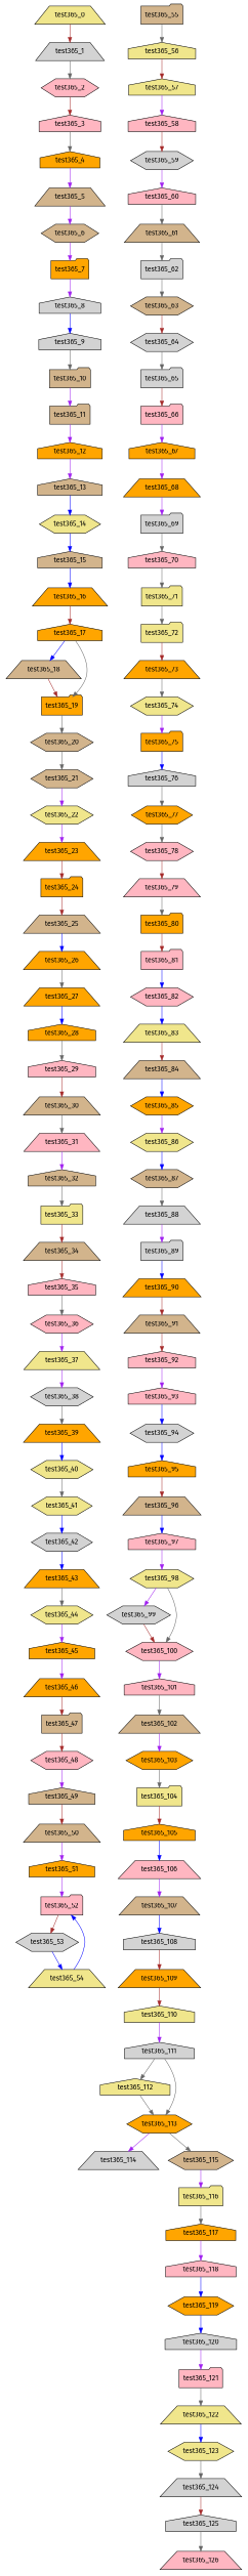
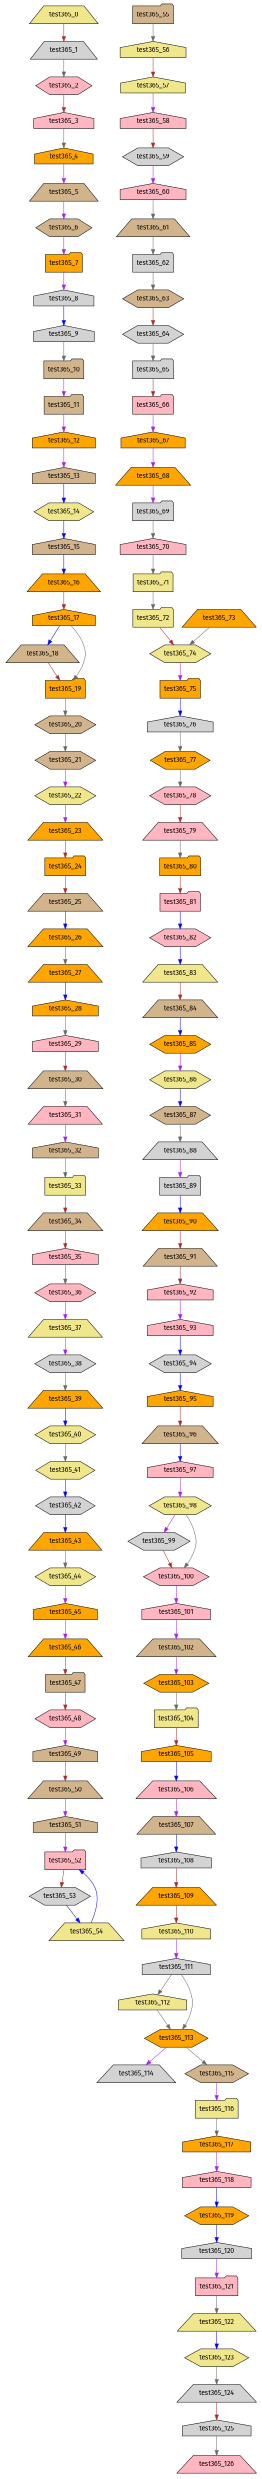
  digraph {
    fontname="Fira Sans"
    node [fillcolor=orange fontname="Fira Sans" shape=trapezium style=filled]
    edge [color=gray40 fontname="Fira Sans"]
    test365_0 [fillcolor=khaki]
    test365_1 [fillcolor=lightgrey]
    test365_2 [fillcolor=lightpink shape=hexagon]
    test365_3 [fillcolor=lightpink shape=house]
    test365_4 [shape=house]
    test365_5 [fillcolor=tan]
    test365_6 [fillcolor=tan shape=hexagon]
    test365_7 [shape=folder]
    test365_8 [fillcolor=lightgrey shape=house]
    test365_9 [fillcolor=lightgrey shape=house]
    test365_10 [fillcolor=tan shape=folder]
    test365_11 [fillcolor=tan shape=folder]
    test365_12 [shape=house]
    test365_13 [fillcolor=tan shape=house]
    test365_14 [fillcolor=khaki shape=hexagon]
    test365_15 [fillcolor=tan shape=house]
    test365_16
    test365_17 [shape=house]
    test365_18 [fillcolor=tan]
    test365_19 [shape=folder]
    test365_20 [fillcolor=tan shape=hexagon]
    test365_21 [fillcolor=tan shape=hexagon]
    test365_22 [fillcolor=khaki shape=hexagon]
    test365_23
    test365_24 [shape=folder]
    test365_25 [fillcolor=tan]
    test365_26
    test365_27
    test365_28 [shape=house]
    test365_29 [fillcolor=lightpink shape=house]
    test365_30 [fillcolor=tan]
    test365_31 [fillcolor=lightpink]
    test365_32 [fillcolor=tan shape=house]
    test365_33 [fillcolor=khaki shape=folder]
    test365_34 [fillcolor=tan]
    test365_35 [fillcolor=lightpink shape=house]
    test365_36 [fillcolor=lightpink shape=hexagon]
    test365_37 [fillcolor=khaki]
    test365_38 [fillcolor=lightgrey shape=hexagon]
    test365_39
    test365_40 [fillcolor=khaki shape=hexagon]
    test365_41 [fillcolor=khaki shape=hexagon]
    test365_42 [fillcolor=lightgrey shape=hexagon]
    test365_43
    test365_44 [fillcolor=khaki shape=hexagon]
    test365_45 [shape=house]
    test365_46
    test365_47 [fillcolor=tan shape=folder]
    test365_48 [fillcolor=lightpink shape=hexagon]
    test365_49 [fillcolor=tan shape=house]
    test365_50 [fillcolor=tan]
-   test365_51 [shape=house]
+   test365_51 [fillcolor=tan shape=house]
    test365_52 [fillcolor=lightpink shape=folder]
    test365_53 [fillcolor=lightgrey shape=hexagon]
    test365_54 [fillcolor=khaki]
    test365_55 [fillcolor=tan shape=folder]
    test365_56 [fillcolor=khaki shape=house]
    test365_57 [fillcolor=khaki shape=house]
    test365_58 [fillcolor=lightpink shape=house]
    test365_59 [fillcolor=lightgrey shape=hexagon]
    test365_60 [fillcolor=lightpink shape=house]
    test365_61 [fillcolor=tan]
    test365_62 [fillcolor=lightgrey shape=folder]
    test365_63 [fillcolor=tan shape=hexagon]
    test365_64 [fillcolor=lightgrey shape=hexagon]
    test365_65 [fillcolor=lightgrey shape=folder]
    test365_66 [fillcolor=lightpink shape=folder]
    test365_67 [shape=house]
    test365_68
    test365_69 [fillcolor=lightgrey shape=folder]
    test365_70 [fillcolor=lightpink shape=house]
    test365_71 [fillcolor=khaki shape=folder]
    test365_72 [fillcolor=khaki shape=folder]
    test365_73
    test365_74 [fillcolor=khaki shape=hexagon]
    test365_75 [shape=folder]
    test365_76 [fillcolor=lightgrey shape=house]
    test365_77 [shape=hexagon]
    test365_78 [fillcolor=lightpink shape=hexagon]
    test365_79 [fillcolor=lightpink]
    test365_80 [shape=folder]
    test365_81 [fillcolor=lightpink shape=folder]
    test365_82 [fillcolor=lightpink shape=hexagon]
    test365_83 [fillcolor=khaki]
    test365_84 [fillcolor=tan]
    test365_85 [shape=hexagon]
    test365_86 [fillcolor=khaki shape=hexagon]
    test365_87 [fillcolor=tan shape=hexagon]
    test365_88 [fillcolor=lightgrey]
    test365_89 [fillcolor=lightgrey shape=folder]
    test365_90
    test365_91 [fillcolor=tan]
    test365_92 [fillcolor=lightpink shape=house]
    test365_93 [fillcolor=lightpink shape=house]
    test365_94 [fillcolor=lightgrey shape=hexagon]
    test365_95 [shape=house]
    test365_96 [fillcolor=tan]
    test365_97 [fillcolor=lightpink shape=house]
    test365_98 [fillcolor=khaki shape=hexagon]
    test365_99 [fillcolor=lightgrey shape=hexagon]
    test365_100 [fillcolor=lightpink shape=hexagon]
    test365_101 [fillcolor=lightpink shape=house]
    test365_102 [fillcolor=tan]
    test365_103 [shape=hexagon]
    test365_104 [fillcolor=khaki shape=folder]
    test365_105 [shape=house]
    test365_106 [fillcolor=lightpink]
    test365_107 [fillcolor=tan]
    test365_108 [fillcolor=lightgrey shape=house]
    test365_109
    test365_110 [fillcolor=khaki shape=house]
    test365_111 [fillcolor=lightgrey shape=house]
    test365_112 [fillcolor=khaki shape=house]
    test365_113 [shape=hexagon]
    test365_114 [fillcolor=lightgrey]
    test365_115 [fillcolor=tan shape=hexagon]
    test365_116 [fillcolor=khaki shape=folder]
    test365_117 [shape=house]
    test365_118 [fillcolor=lightpink shape=house]
    test365_119 [shape=hexagon]
    test365_120 [fillcolor=lightgrey shape=house]
    test365_121 [fillcolor=lightpink shape=folder]
    test365_122 [fillcolor=khaki]
    test365_123 [fillcolor=khaki shape=hexagon]
    test365_124 [fillcolor=lightgrey]
    test365_125 [fillcolor=lightgrey shape=house]
    test365_126 [fillcolor=lightpink]
    test365_0 -> test365_1 [color=brown]
    test365_1 -> test365_2
    test365_2 -> test365_3 [color=brown]
    test365_3 -> test365_4
    test365_4 -> test365_5 [color=purple]
    test365_5 -> test365_6 [color=purple]
    test365_6 -> test365_7 [color=purple]
    test365_7 -> test365_8 [color=purple]
    test365_8 -> test365_9 [color=blue]
    test365_9 -> test365_10
    test365_10 -> test365_11 [color=purple]
    test365_11 -> test365_12 [color=purple]
    test365_12 -> test365_13 [color=purple]
    test365_13 -> test365_14 [color=blue]
    test365_14 -> test365_15 [color=blue]
    test365_15 -> test365_16 [color=blue]
    test365_16 -> test365_17 [color=brown]
    test365_17 -> test365_18 [color=blue]
    test365_17 -> test365_19
    test365_18 -> test365_19 [color=brown]
    test365_19 -> test365_20
    test365_20 -> test365_21
    test365_21 -> test365_22 [color=purple]
    test365_22 -> test365_23 [color=purple]
    test365_23 -> test365_24 [color=brown]
    test365_24 -> test365_25 [color=brown]
    test365_25 -> test365_26 [color=blue]
    test365_26 -> test365_27
    test365_27 -> test365_28 [color=blue]
    test365_28 -> test365_29
    test365_29 -> test365_30 [color=brown]
    test365_30 -> test365_31
    test365_31 -> test365_32 [color=purple]
    test365_32 -> test365_33
    test365_33 -> test365_34 [color=brown]
    test365_34 -> test365_35 [color=brown]
    test365_35 -> test365_36
    test365_36 -> test365_37 [color=purple]
    test365_37 -> test365_38 [color=purple]
    test365_38 -> test365_39
    test365_39 -> test365_40 [color=blue]
    test365_40 -> test365_41
    test365_41 -> test365_42 [color=blue]
    test365_42 -> test365_43 [color=blue]
    test365_43 -> test365_44
    test365_44 -> test365_45 [color=purple]
    test365_45 -> test365_46 [color=purple]
    test365_46 -> test365_47 [color=brown]
    test365_47 -> test365_48 [color=brown]
    test365_48 -> test365_49 [color=purple]
    test365_49 -> test365_50 [color=brown]
    test365_50 -> test365_51 [color=purple]
    test365_51 -> test365_52 [color=purple]
    test365_52 -> test365_53 [color=brown]
    test365_53 -> test365_54 [color=blue]
    test365_54 -> test365_52 [color=blue]
    test365_55 -> test365_56
    test365_56 -> test365_57 [color=brown]
    test365_57 -> test365_58 [color=purple]
    test365_58 -> test365_59 [color=brown]
    test365_59 -> test365_60 [color=purple]
    test365_60 -> test365_61
    test365_61 -> test365_62
    test365_62 -> test365_63
    test365_63 -> test365_64 [color=brown]
    test365_64 -> test365_65
    test365_65 -> test365_66 [color=brown]
    test365_66 -> test365_67 [color=purple]
    test365_67 -> test365_68 [color=purple]
    test365_68 -> test365_69 [color=purple]
    test365_69 -> test365_70
    test365_70 -> test365_71
    test365_71 -> test365_72
-   test365_72 -> test365_73 [color=brown]
+   test365_72 -> test365_74 [color=brown]
    test365_73 -> test365_74
    test365_74 -> test365_75 [color=purple]
    test365_75 -> test365_76 [color=blue]
    test365_76 -> test365_77
    test365_77 -> test365_78
    test365_78 -> test365_79 [color=brown]
    test365_79 -> test365_80
    test365_80 -> test365_81 [color=brown]
    test365_81 -> test365_82 [color=blue]
    test365_82 -> test365_83 [color=blue]
    test365_83 -> test365_84 [color=brown]
    test365_84 -> test365_85 [color=blue]
    test365_85 -> test365_86 [color=purple]
    test365_86 -> test365_87 [color=blue]
    test365_87 -> test365_88
    test365_88 -> test365_89 [color=purple]
    test365_89 -> test365_90 [color=blue]
    test365_90 -> test365_91 [color=brown]
    test365_91 -> test365_92 [color=brown]
    test365_92 -> test365_93 [color=purple]
    test365_93 -> test365_94 [color=blue]
    test365_94 -> test365_95 [color=blue]
    test365_95 -> test365_96 [color=brown]
    test365_96 -> test365_97 [color=blue]
    test365_97 -> test365_98 [color=purple]
    test365_98 -> test365_99 [color=purple]
    test365_98 -> test365_100
    test365_99 -> test365_100 [color=brown]
    test365_100 -> test365_101 [color=purple]
-   test365_101 -> test365_102
+   test365_101 -> test365_102 [color=purple]
    test365_102 -> test365_103 [color=purple]
    test365_103 -> test365_104
    test365_104 -> test365_105 [color=brown]
    test365_105 -> test365_106 [color=blue]
    test365_106 -> test365_107 [color=purple]
    test365_107 -> test365_108 [color=blue]
    test365_108 -> test365_109 [color=brown]
    test365_109 -> test365_110 [color=brown]
    test365_110 -> test365_111 [color=purple]
    test365_111 -> test365_112
    test365_111 -> test365_113
    test365_112 -> test365_113
    test365_113 -> test365_114 [color=purple]
    test365_113 -> test365_115
    test365_115 -> test365_116 [color=purple]
    test365_116 -> test365_117
    test365_117 -> test365_118 [color=purple]
    test365_118 -> test365_119 [color=blue]
    test365_119 -> test365_120 [color=blue]
    test365_120 -> test365_121 [color=purple]
    test365_121 -> test365_122
    test365_122 -> test365_123 [color=blue]
    test365_123 -> test365_124
    test365_124 -> test365_125 [color=brown]
    test365_125 -> test365_126
  }
